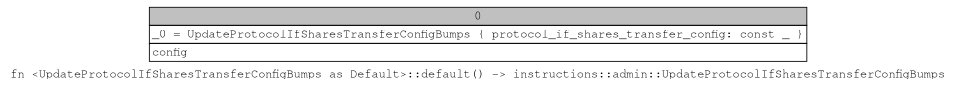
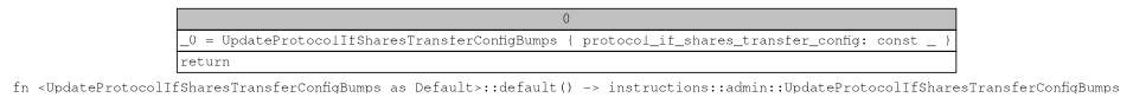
  digraph {
    fontname="Courier, monospace"
    label=<fn &lt;UpdateProtocolIfSharesTransferConfigBumps as Default&gt;::default() -&gt; instructions::admin::UpdateProtocolIfSharesTransferConfigBumps<br align="left"/>>
-   n1 [fontname="Courier, monospace" label=<<table border="0" cellborder="1" cellspacing="0"><tr><td bgcolor="gray" align="center" colspan="1">0</td></tr><tr><td align="left" balign="left">_0 = UpdateProtocolIfSharesTransferConfigBumps { protocol_if_shares_transfer_config: const _ }<br/></td></tr><tr><td align="left">config</td></tr></table>> shape=none]
+   n1 [fontname="Courier, monospace" label=<<table border="0" cellborder="1" cellspacing="0"><tr><td bgcolor="gray" align="center" colspan="1">0</td></tr><tr><td align="left" balign="left">_0 = UpdateProtocolIfSharesTransferConfigBumps { protocol_if_shares_transfer_config: const _ }<br/></td></tr><tr><td align="left">return</td></tr></table>> shape=none]
  }
